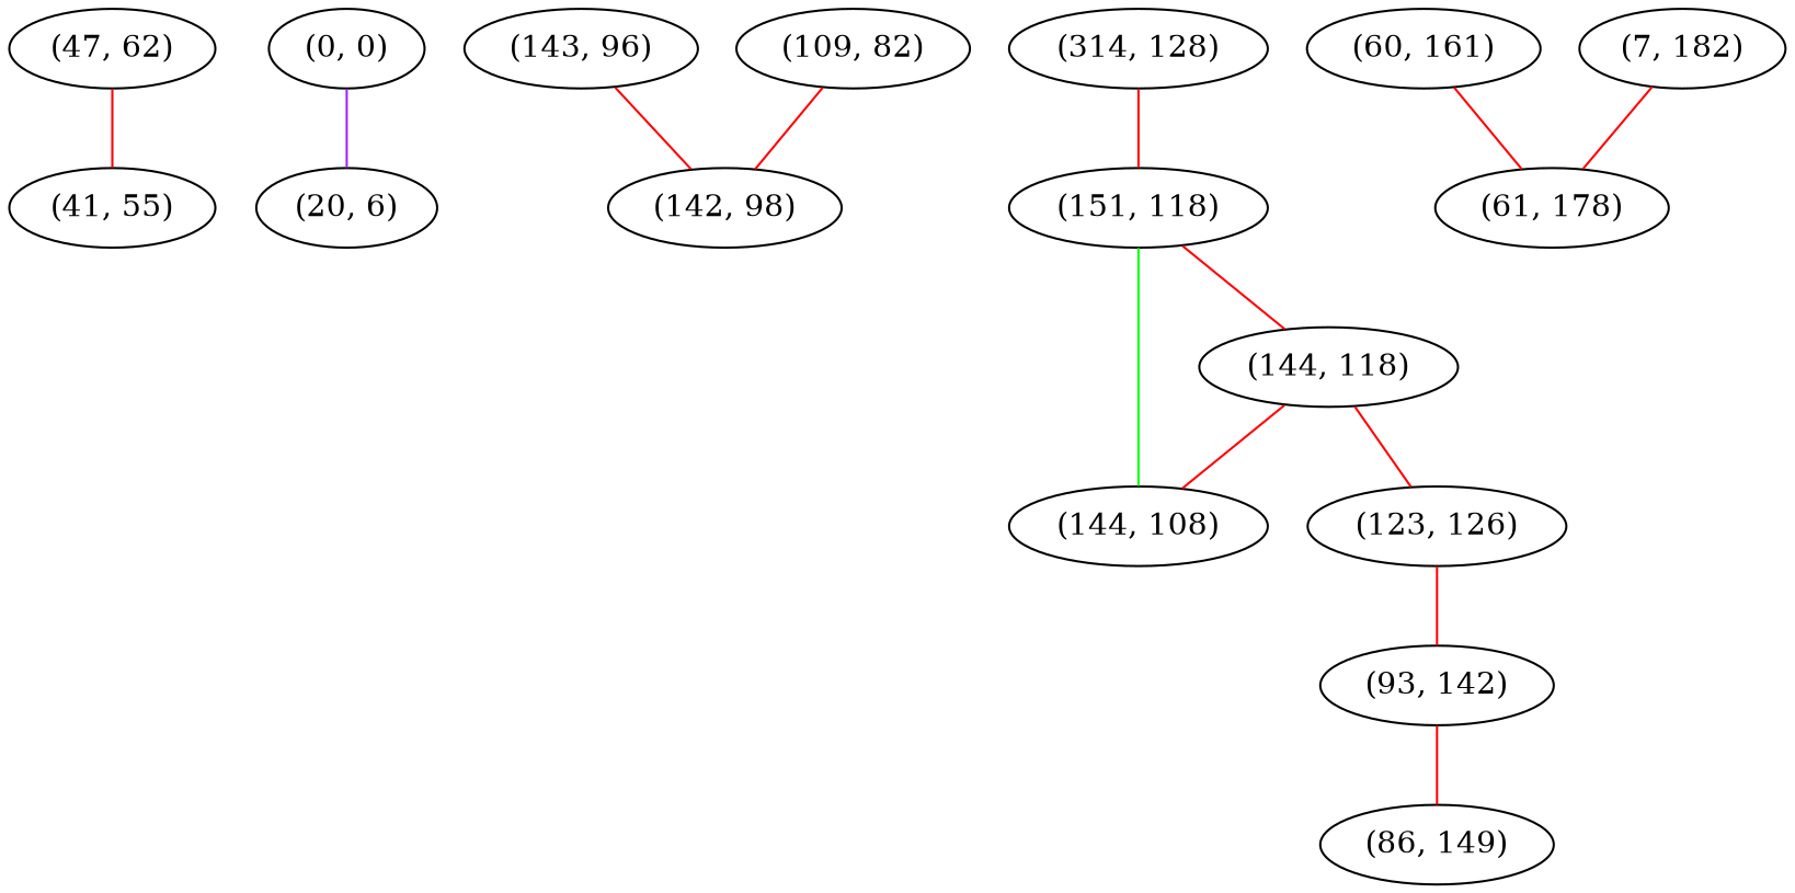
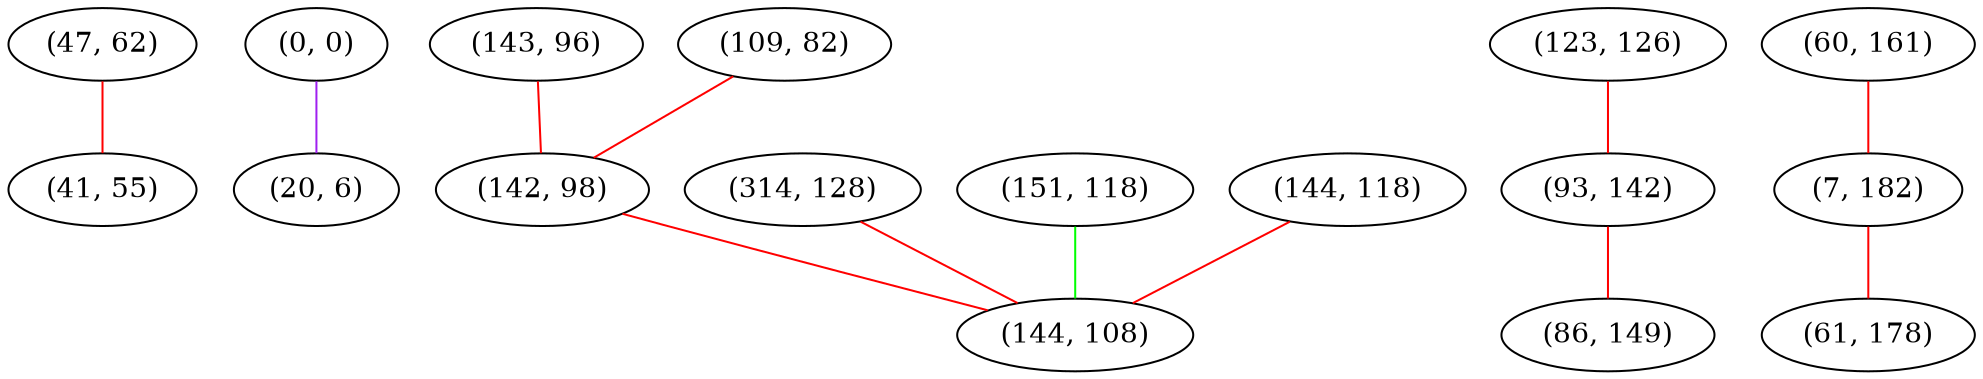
  graph {
    edge [color=red weight=1]
    "(47, 62)"
    "(41, 55)"
    "(0, 0)"
    "(20, 6)"
    "(143, 96)"
    "(142, 98)"
    "(144, 108)"
    "(109, 82)"
    "(314, 128)"
    "(151, 118)"
    "(144, 118)"
    "(123, 126)"
    "(93, 142)"
    n14 [label="(61, 178)"]
    "(60, 161)"
    "(86, 149)"
    "(7, 182)"
    "(47, 62)" -- "(41, 55)"
    "(0, 0)" -- "(20, 6)" [color=purple weight=4]
    "(143, 96)" -- "(142, 98)"
+   "(142, 98)" -- "(144, 108)"
    "(109, 82)" -- "(142, 98)"
-   "(314, 128)" -- "(151, 118)"
+   "(314, 128)" -- "(144, 108)"
    "(151, 118)" -- "(144, 108)" [color=green weight=2]
-   "(151, 118)" -- "(144, 118)"
    "(144, 118)" -- "(144, 108)"
-   "(144, 118)" -- "(123, 126)"
    "(123, 126)" -- "(93, 142)"
    "(93, 142)" -- "(86, 149)"
-   "(60, 161)" -- n14
+   "(60, 161)" -- "(7, 182)"
    "(7, 182)" -- n14
  }
